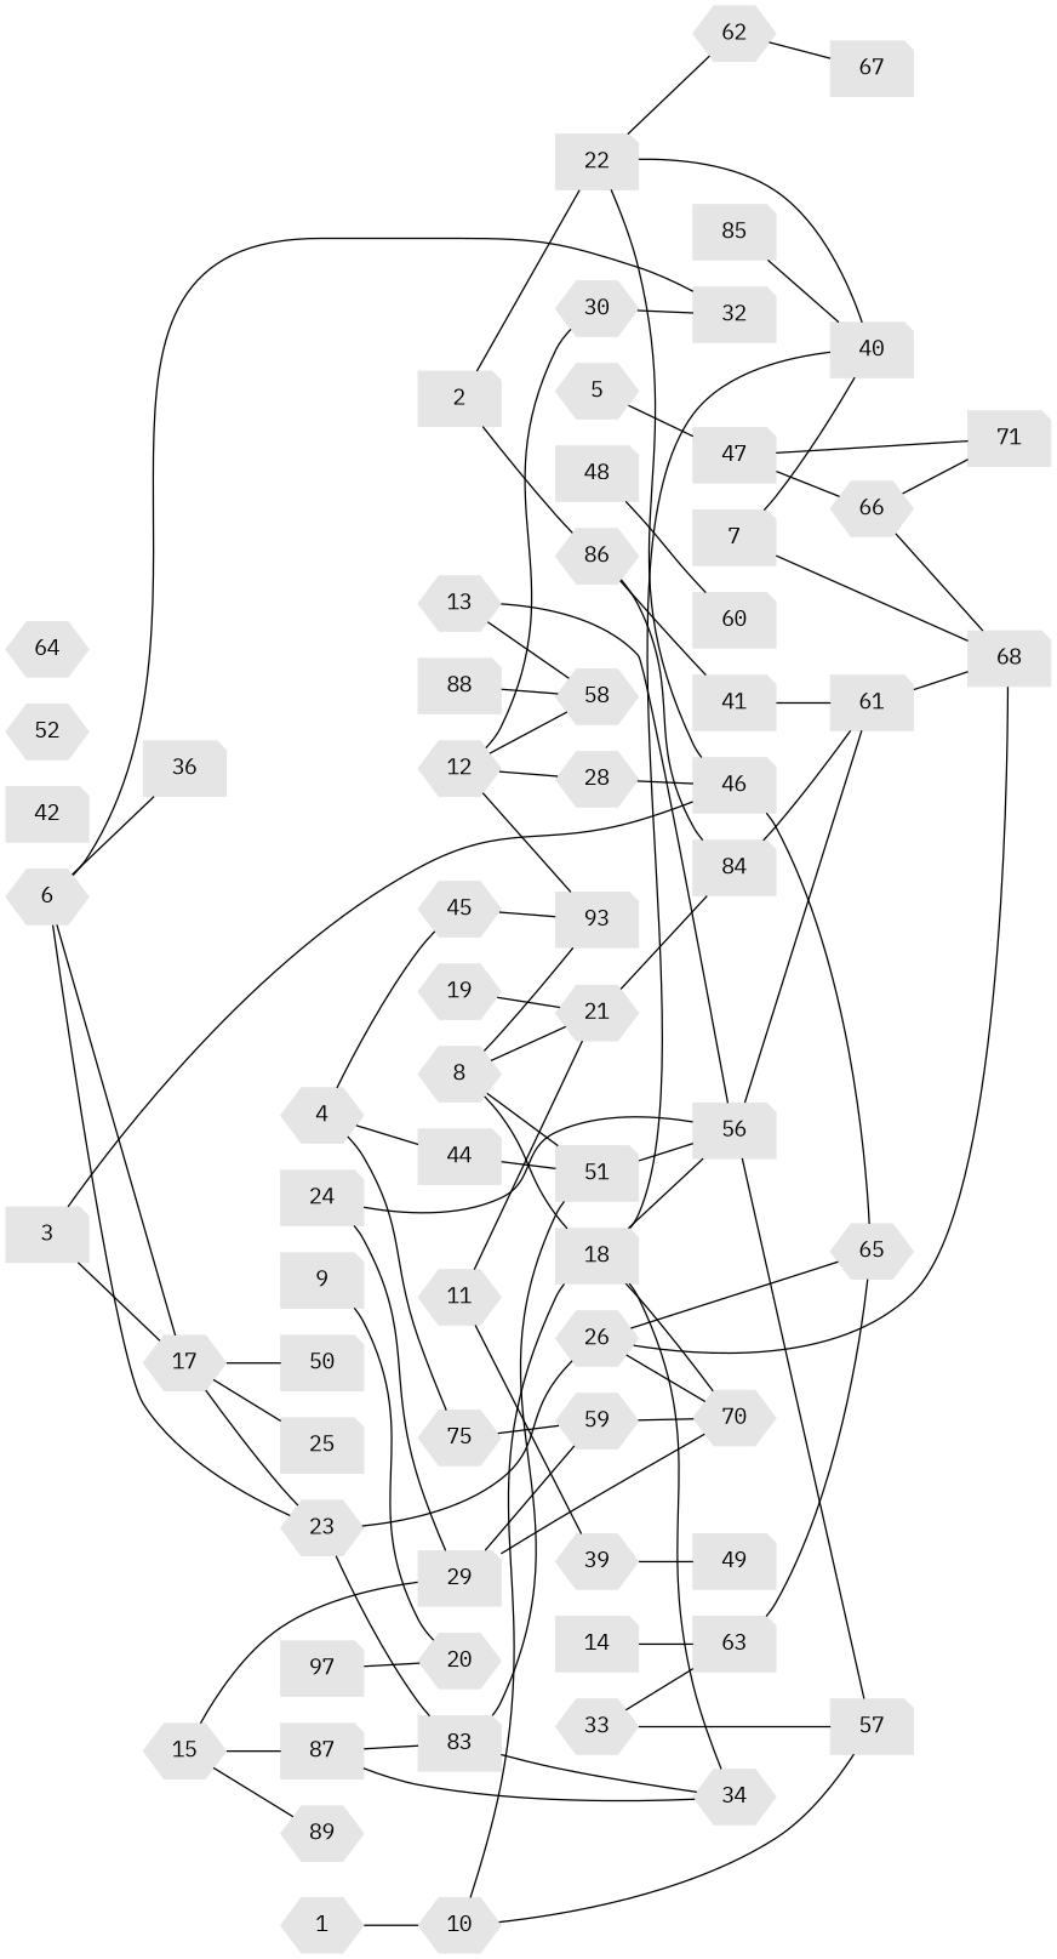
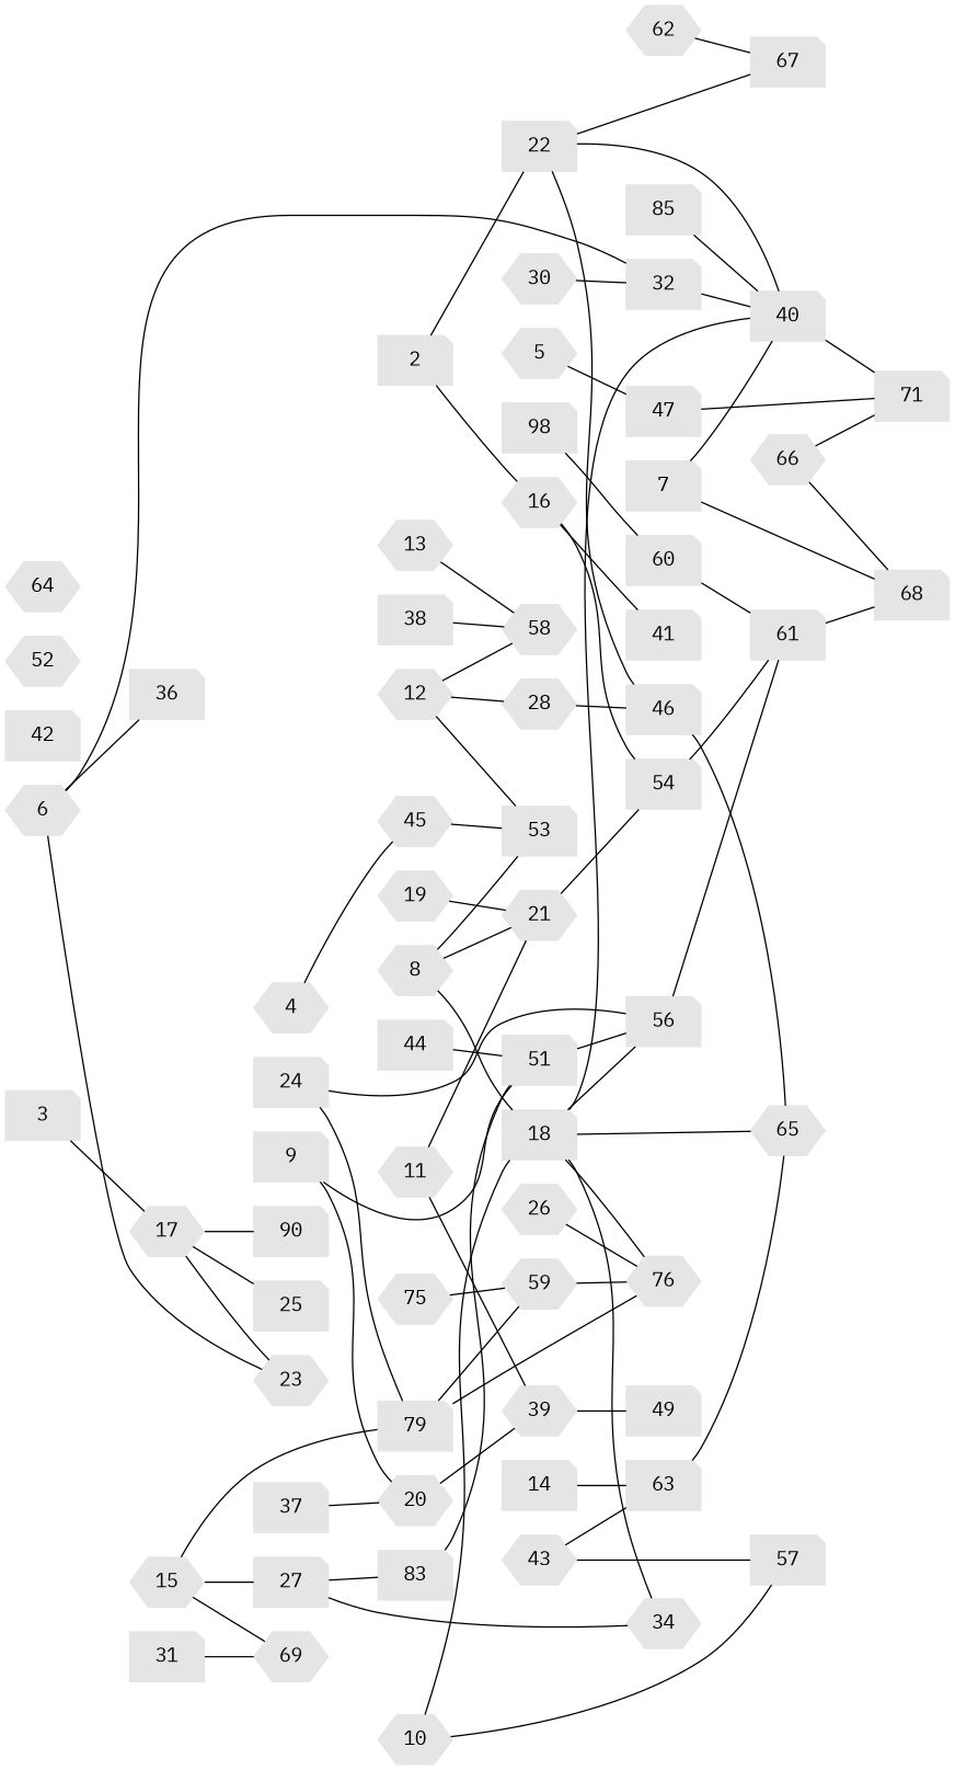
  graph {
    fontname="IBM Plex Mono"
    rankdir=LR
    node [color=gray90 fontname="IBM Plex Mono" shape=note style=filled]
    edge [fontname="IBM Plex Mono"]
-   1 [shape=hexagon]
    10 [shape=hexagon]
    18
    57
-   16 [shape=hexagon label=86]
+   16 [shape=hexagon]
    2
    22
    41
-   54 [label=84]
+   54
    46
    40
    62 [shape=hexagon]
    17 [shape=hexagon]
    3
    23 [shape=hexagon]
    25
-   50
+   50 [label=90]
    65 [shape=hexagon]
    4 [shape=hexagon]
    44
    45 [shape=hexagon]
    n22 [label=75 shape=hexagon]
    51
-   53 [label=93]
+   53
    59 [shape=hexagon]
    5 [shape=hexagon]
    47
    71
    66 [shape=hexagon]
    6 [shape=hexagon]
    32
    36
    26 [shape=hexagon]
    n34 [label=83]
    7
    68
    8 [shape=hexagon]
    21 [shape=hexagon]
    56
    34 [shape=hexagon]
-   70 [shape=hexagon]
+   70 [shape=hexagon label=76]
    20 [shape=hexagon]
    9
    39 [shape=hexagon]
    11 [shape=hexagon]
    49
    12 [shape=hexagon]
    28 [shape=hexagon]
    30 [shape=hexagon]
    58 [shape=hexagon]
    13 [shape=hexagon]
    61
    14
    63
    15 [shape=hexagon]
-   27 [label=87]
-   29
-   69 [shape=hexagon label=89]
+   27
+   29 [label=79]
+   69 [shape=hexagon]
    19 [shape=hexagon]
    67
    24
+   31
    n63 [label=85]
-   37 [label=97]
-   38 [label=88]
+   37
+   38
    42
-   43 [shape=hexagon label=33]
-   48
+   43 [shape=hexagon]
+   48 [label=98]
    60
    52 [shape=hexagon]
    64 [shape=hexagon]
-   1 -- 10
    10 -- 18
    10 -- 57
    18 -- 40
    18 -- 56
    18 -- 34
    18 -- 70
    16 -- 41
    16 -- 54
    2 -- 16
    2 -- 22
    22 -- 46
    22 -- 40
-   22 -- 62
+   22 -- 67
    54 -- 61
    46 -- 65
+   40 -- 71
    62 -- 67
    17 -- 23
    17 -- 25
    17 -- 50
-   3 -- 46
    3 -- 17
-   23 -- 26
-   23 -- n34
-   4 -- 44
    4 -- 45
-   4 -- n22
    44 -- 51
    45 -- 53
    n22 -- 59
    51 -- 56
    59 -- 70
    5 -- 47
    47 -- 71
-   47 -- 66
    66 -- 71
    66 -- 68
-   6 -- 17
    6 -- 23
    6 -- 32
    6 -- 36
-   26 -- 65
-   26 -- 68
+   32 -- 40
+   18 -- 65
    26 -- 70
    n34 -- 51
-   n34 -- 34
    7 -- 40
    7 -- 68
    8 -- 18
    8 -- 53
    8 -- 21
    21 -- 54
-   56 -- 57
    56 -- 61
-   8 -- 51
+   20 -- 39
+   9 -- 51
    9 -- 20
    39 -- 49
    11 -- 21
    11 -- 39
    12 -- 53
    12 -- 28
-   12 -- 30
    12 -- 58
    28 -- 46
    30 -- 32
-   13 -- 56
    13 -- 58
    61 -- 68
    14 -- 63
    63 -- 65
    15 -- 27
    15 -- 29
    15 -- 69
    27 -- n34
    27 -- 34
    29 -- 59
    29 -- 70
    19 -- 21
    24 -- 56
    24 -- 29
+   31 -- 69
    n63 -- 40
    37 -- 20
    38 -- 58
    43 -- 57
    43 -- 63
    48 -- 60
-   41 -- 61
+   60 -- 61
  }
